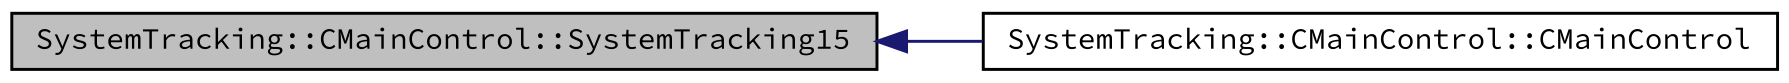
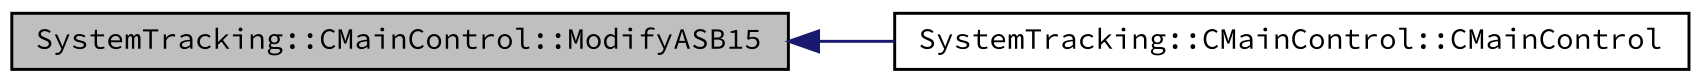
  digraph {
    rankdir=LR
    fontname="Source Code Pro"
    node [color=black fontname="Source Code Pro" fontsize=10 shape=record style=filled]
-   n1 [fillcolor=grey75 fontcolor=black height=0.2 label="SystemTracking::CMainControl::SystemTracking15" width=0.4]
+   n1 [fillcolor=grey75 fontcolor=black height=0.2 label="SystemTracking::CMainControl::ModifyASB15" width=0.4]
    n2 [fillcolor=white height=0.2 label="SystemTracking::CMainControl::CMainControl" width=0.4]
    n1 -> n2 [color=midnightblue dir=back fontname="Source Code Pro" fontsize=10 labelfontname=FreeSans labelfontsize=10 style=solid]
  }
